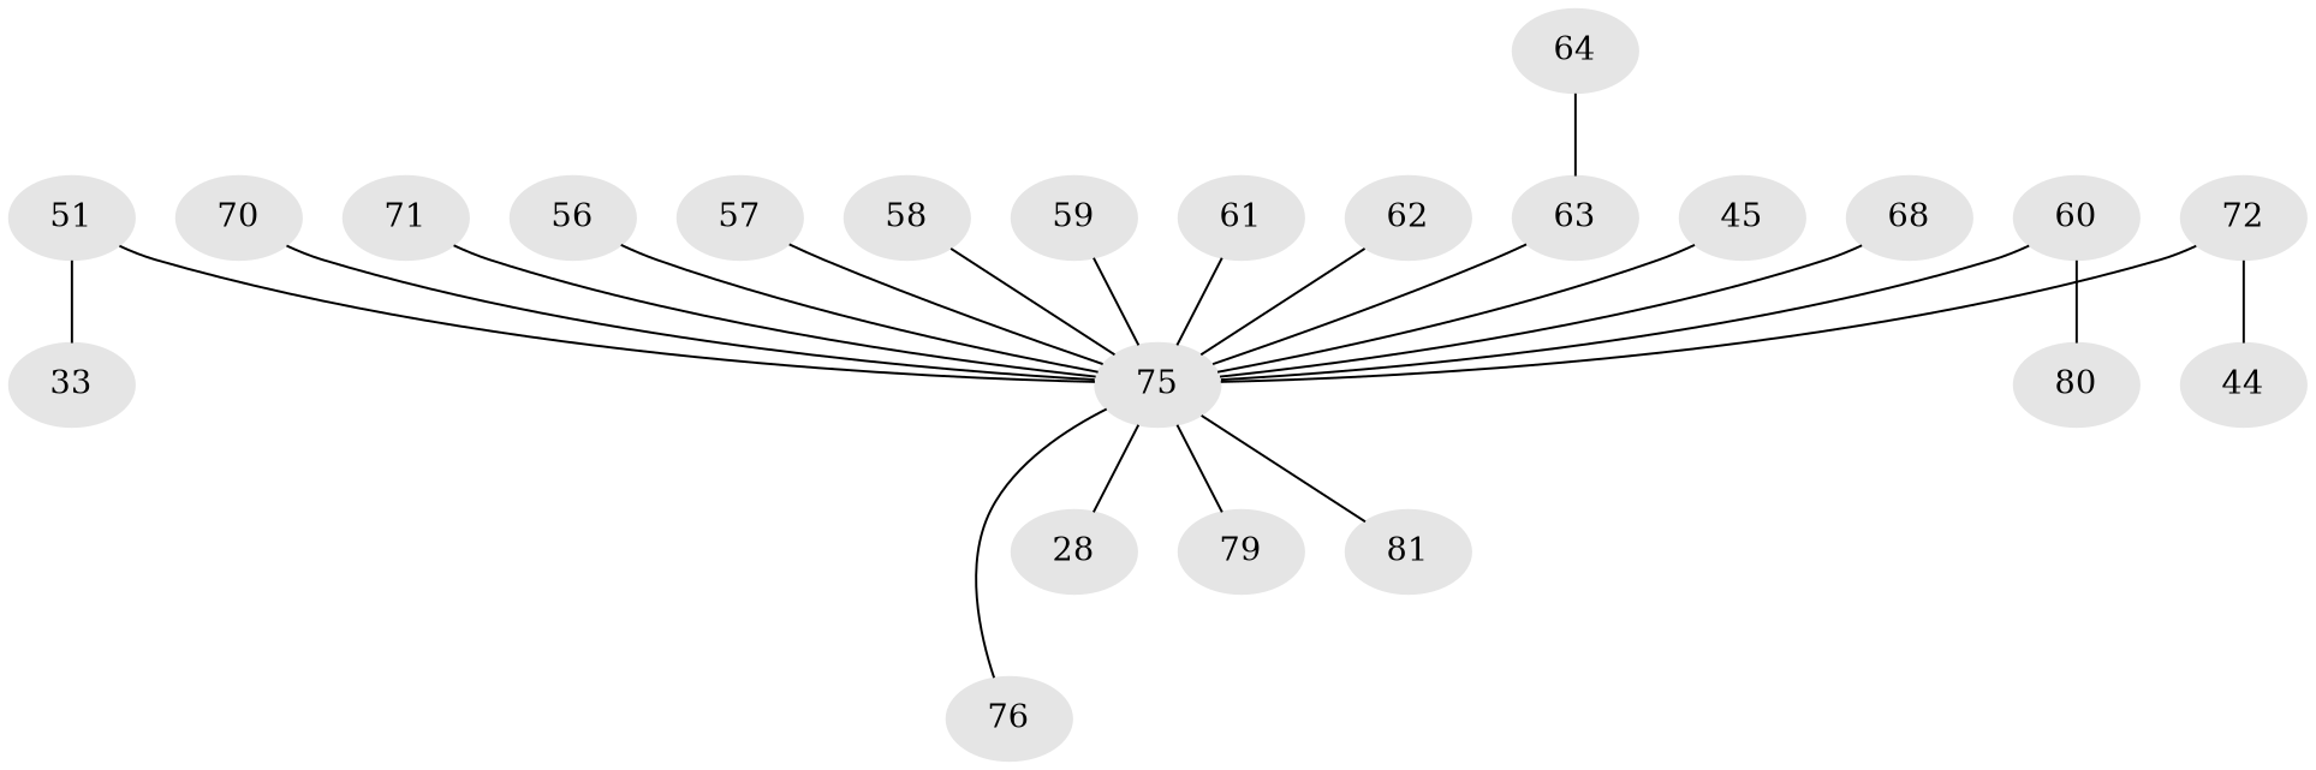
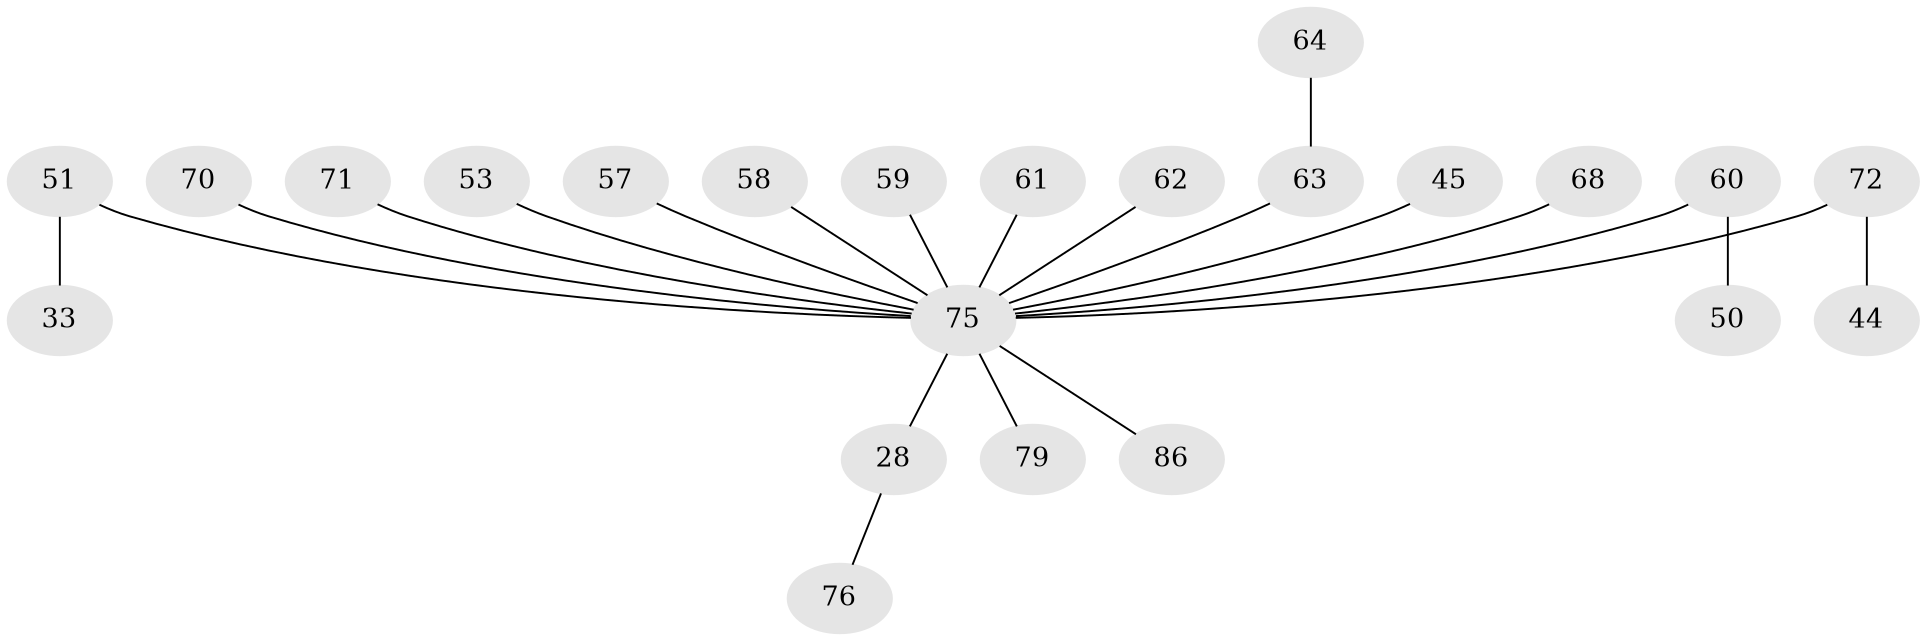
  graph {
    node [color=gray90 style=filled]
    n1 [label=51]
    n2 [label=33]
    75 [super="+14+69+49+50+51+52+53+54"]
    76 [super="+29"]
    n5 [label=28]
    79
-   81
-   56
+   81 [label=86]
+   56 [label=53]
    57
    58
    59
    60
-   80
+   80 [label=50]
    61
    62
    63
    64 [super="+39"]
    n18 [label=45]
    68
    70
    71
    72 [super="+34+35+67+66"]
    n23 [label=44]
    n1 -- n2
    n1 -- 75
-   75 -- 76
+   n5 -- 76
    75 -- n5
    75 -- 79
    75 -- 81
    56 -- 75
    57 -- 75
    58 -- 75
    59 -- 75
    60 -- 75
    60 -- 80
    61 -- 75
    62 -- 75
    63 -- 75
    64 -- 63
    n18 -- 75
    68 -- 75
    70 -- 75
    71 -- 75
    72 -- 75
    72 -- n23
  }
